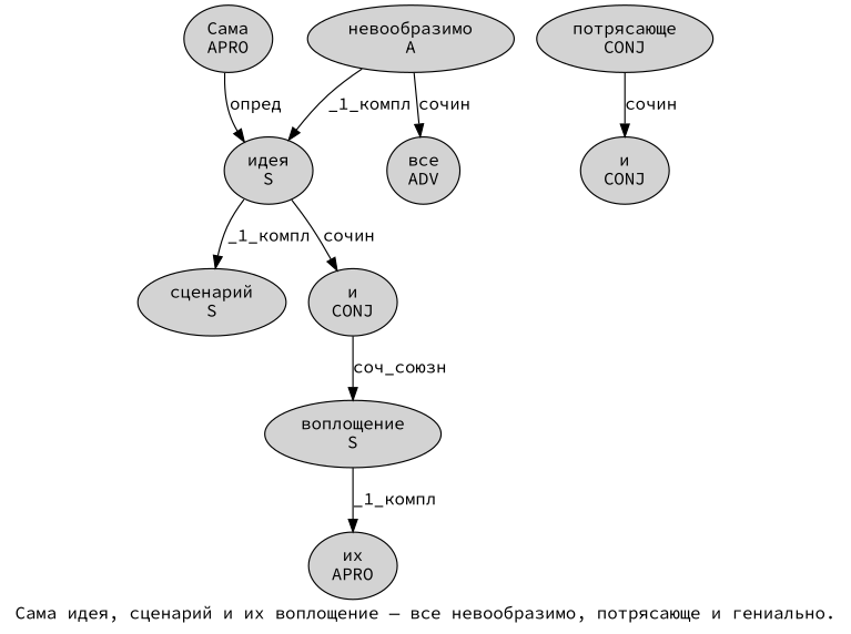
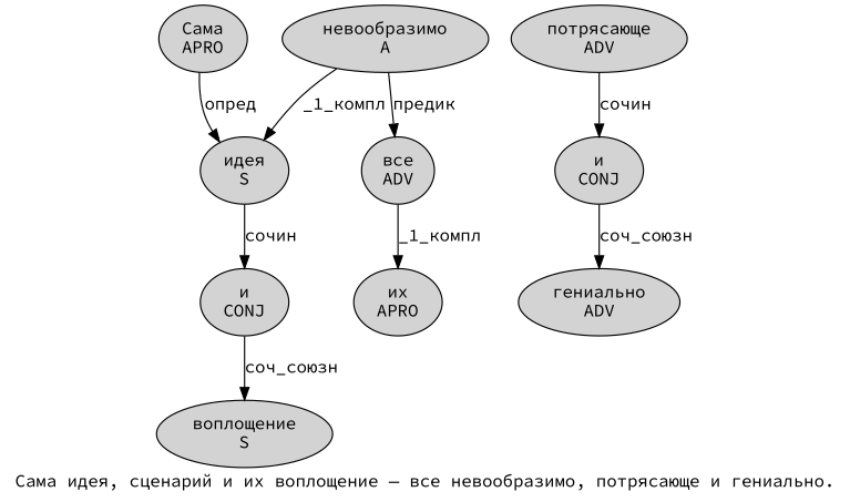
  digraph {
    fontname="Source Code Pro"
    label="Сама идея, сценарий и их воплощение — все невообразимо, потрясающе и гениально."
    node [fillcolor=lightgray fontname="Source Code Pro" penwidth=1 shape=ellipse style=filled]
    edge [fontname="Source Code Pro"]
    n1 [label="Сама\nAPRO"]
    n2 [label="идея\nS"]
-   n3 [label="сценарий\nS"]
    n4 [label="и\nCONJ"]
    n5 [label="воплощение\nS"]
    n6 [label="их\nAPRO"]
    n7 [label="все\nADV"]
    n8 [label="невообразимо\nA"]
-   n9 [label="потрясающе\nCONJ"]
+   n9 [label="потрясающе\nADV"]
    n10 [label="и\nCONJ"]
+   n11 [label="гениально\nADV"]
    n1 -> n2 [label="опред"]
-   n2 -> n3 [label="_1_компл"]
    n2 -> n4 [label="сочин"]
    n4 -> n5 [label="соч_союзн"]
-   n5 -> n6 [label="_1_компл"]
+   n7 -> n6 [label="_1_компл"]
    n8 -> n2 [label="_1_компл"]
-   n8 -> n7 [label="сочин"]
+   n8 -> n7 [label="предик"]
    n9 -> n10 [label="сочин"]
+   n10 -> n11 [label="соч_союзн"]
  }
